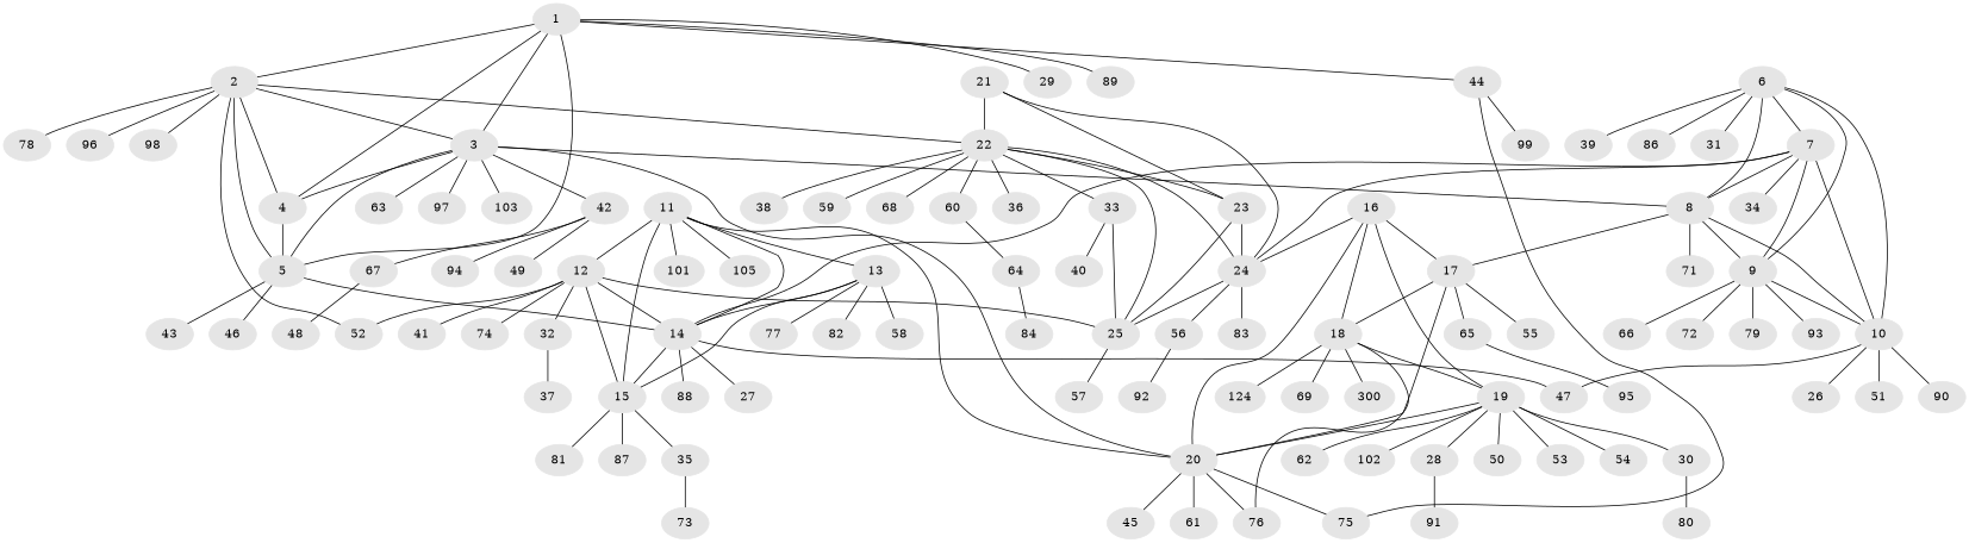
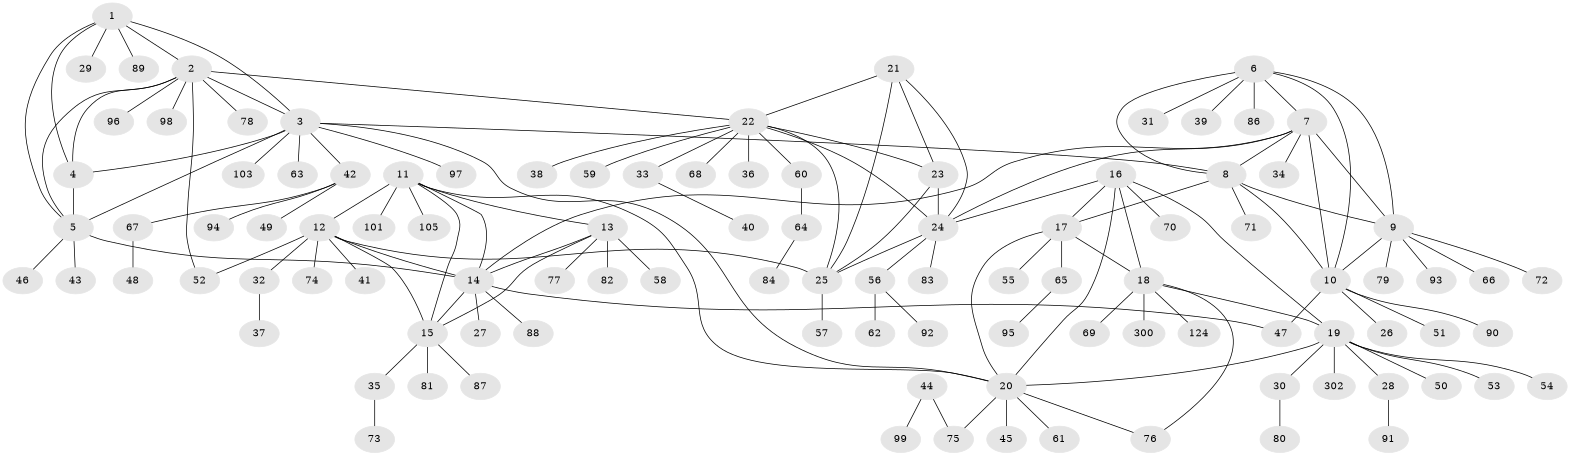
  graph {
    node [color=gray90 style=filled]
    1
    2
    3
    4
    5
    29
    44
    89
    22
    52
    78
    96
    98
    8
    20
    42
    63
    97
    103
    14
    43
    46
    75
    99
    24
    25
    23
    33
    36
    38
    59
    60
    68
    9
    10
    17
    71
    45
    61
    76
    49
    67
    94
    47
    15
    27
    88
    6
    7
    31
    39
    86
    34
    66
    72
    79
    93
    26
    51
    90
    56
    83
    18
    55
    65
    11
    12
    13
    101
    105
    32
    41
    74
    58
    77
    82
    35
    81
    87
    57
    37
    73
    16
    19
+   70
    69
    n87 [label=300]
    n88 [label=124]
    28
    30
    50
    53
    54
    62
-   102
+   102 [label=302]
    95
    91
    80
    21
    40
    64
    92
    48
    84
    1 -- 2
    1 -- 3
    1 -- 4
    1 -- 5
    1 -- 29
-   1 -- 44
    1 -- 89
    2 -- 3
    2 -- 4
    2 -- 5
    2 -- 22
    2 -- 52
    2 -- 78
    2 -- 96
    2 -- 98
    3 -- 4
    3 -- 5
    3 -- 8
    3 -- 20
    3 -- 42
    3 -- 63
    3 -- 97
    3 -- 103
    4 -- 5
    5 -- 14
    5 -- 43
    5 -- 46
    44 -- 75
    44 -- 99
    22 -- 24
    22 -- 25
    22 -- 23
    22 -- 33
    22 -- 36
    22 -- 38
    22 -- 59
    22 -- 60
    22 -- 68
    8 -- 9
    8 -- 10
    8 -- 17
    8 -- 71
    20 -- 75
    20 -- 45
    20 -- 61
    20 -- 76
    42 -- 49
    42 -- 67
    42 -- 94
    14 -- 47
    14 -- 15
    14 -- 27
    14 -- 88
    24 -- 25
    24 -- 56
    24 -- 83
    25 -- 57
    23 -- 24
    23 -- 25
    33 -- 40
    60 -- 64
    9 -- 10
    9 -- 66
    9 -- 72
    9 -- 79
    9 -- 93
    10 -- 47
    10 -- 26
    10 -- 51
    10 -- 90
    17 -- 20
    17 -- 18
    17 -- 55
    17 -- 65
    67 -- 48
    15 -- 35
    15 -- 81
    15 -- 87
    6 -- 8
    6 -- 9
    6 -- 10
    6 -- 7
    6 -- 31
    6 -- 39
    6 -- 86
    7 -- 8
    7 -- 14
    7 -- 24
    7 -- 9
    7 -- 10
    7 -- 34
    56 -- 92
    18 -- 76
    18 -- 19
    18 -- 69
    18 -- n87
    18 -- n88
    65 -- 95
    11 -- 20
    11 -- 14
    11 -- 15
    11 -- 12
    11 -- 13
    11 -- 101
    11 -- 105
    12 -- 52
    12 -- 14
    12 -- 25
    12 -- 15
    12 -- 32
    12 -- 41
    12 -- 74
    13 -- 14
    13 -- 15
    13 -- 58
    13 -- 77
    13 -- 82
    32 -- 37
    35 -- 73
    16 -- 20
    16 -- 24
    16 -- 17
    16 -- 18
    16 -- 19
+   16 -- 70
    19 -- 20
    19 -- 28
    19 -- 30
    19 -- 50
    19 -- 53
    19 -- 54
-   19 -- 62
+   56 -- 62
    19 -- 102
    28 -- 91
    30 -- 80
    21 -- 22
    21 -- 24
-   33 -- 25
+   21 -- 25
    21 -- 23
    64 -- 84
  }
